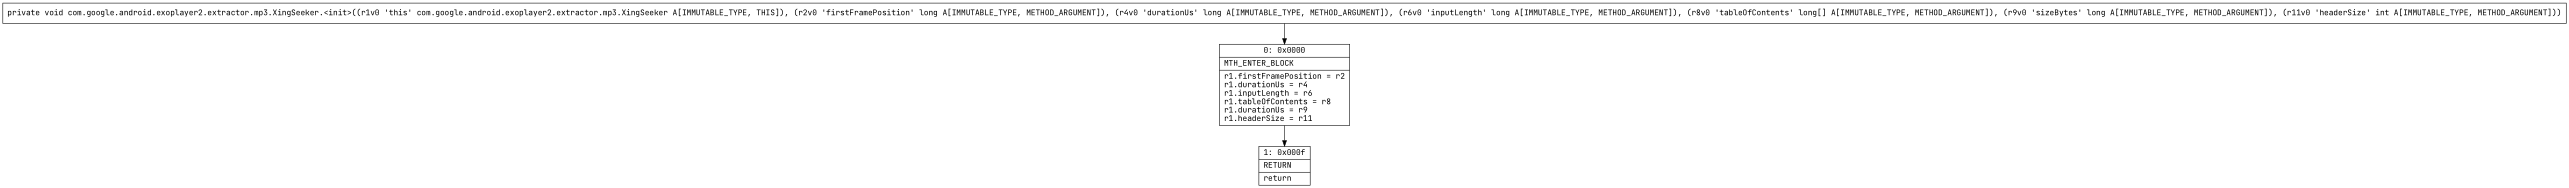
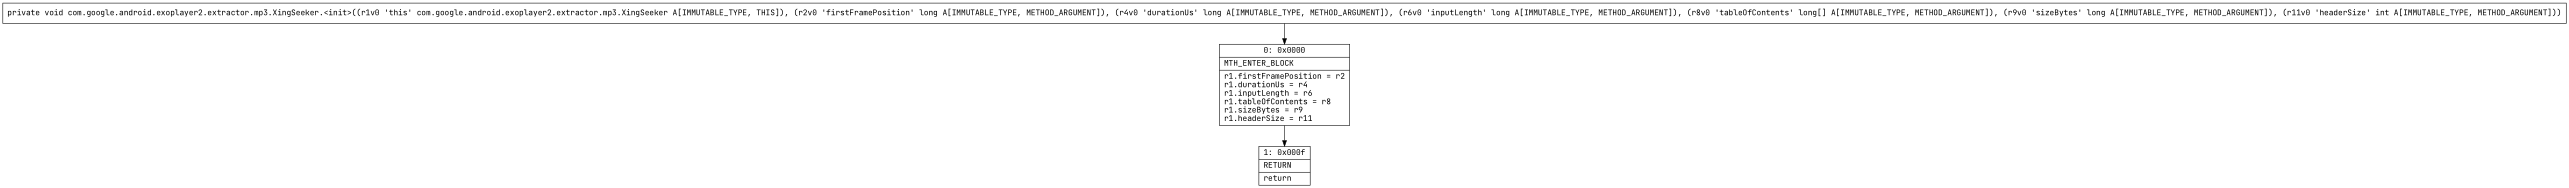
  digraph {
    fontname="JetBrains Mono"
    node [shape=record fontname="JetBrains Mono"]
    edge [fontname="JetBrains Mono"]
-   n1 [label="{0\:\ 0x0000|MTH_ENTER_BLOCK\l|r1.firstFramePosition = r2\lr1.durationUs = r4\lr1.inputLength = r6\lr1.tableOfContents = r8\lr1.durationUs = r9\lr1.headerSize = r11\l}"]
+   n1 [label="{0\:\ 0x0000|MTH_ENTER_BLOCK\l|r1.firstFramePosition = r2\lr1.durationUs = r4\lr1.inputLength = r6\lr1.tableOfContents = r8\lr1.sizeBytes = r9\lr1.headerSize = r11\l}"]
    n2 [label="{1\:\ 0x000f|RETURN\l|return\l}"]
    n3 [label="{private void com.google.android.exoplayer2.extractor.mp3.XingSeeker.\<init\>((r1v0 'this' com.google.android.exoplayer2.extractor.mp3.XingSeeker A[IMMUTABLE_TYPE, THIS]), (r2v0 'firstFramePosition' long A[IMMUTABLE_TYPE, METHOD_ARGUMENT]), (r4v0 'durationUs' long A[IMMUTABLE_TYPE, METHOD_ARGUMENT]), (r6v0 'inputLength' long A[IMMUTABLE_TYPE, METHOD_ARGUMENT]), (r8v0 'tableOfContents' long[] A[IMMUTABLE_TYPE, METHOD_ARGUMENT]), (r9v0 'sizeBytes' long A[IMMUTABLE_TYPE, METHOD_ARGUMENT]), (r11v0 'headerSize' int A[IMMUTABLE_TYPE, METHOD_ARGUMENT])) }"]
    n1 -> n2
    n3 -> n1
  }
